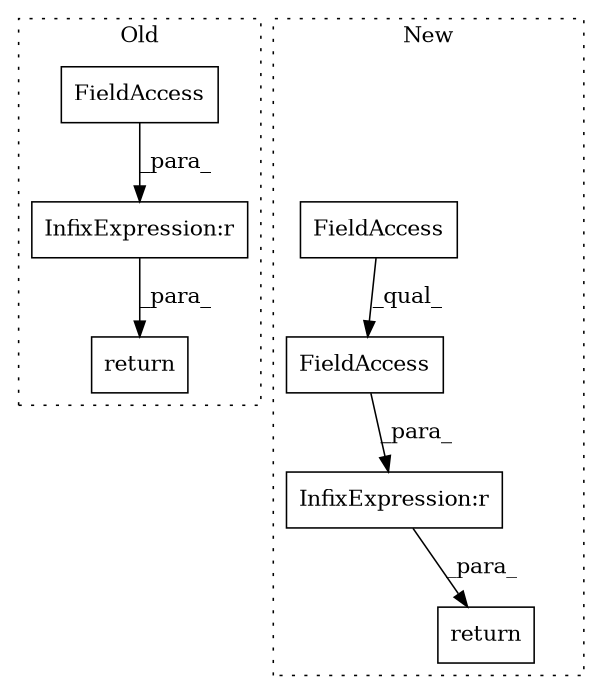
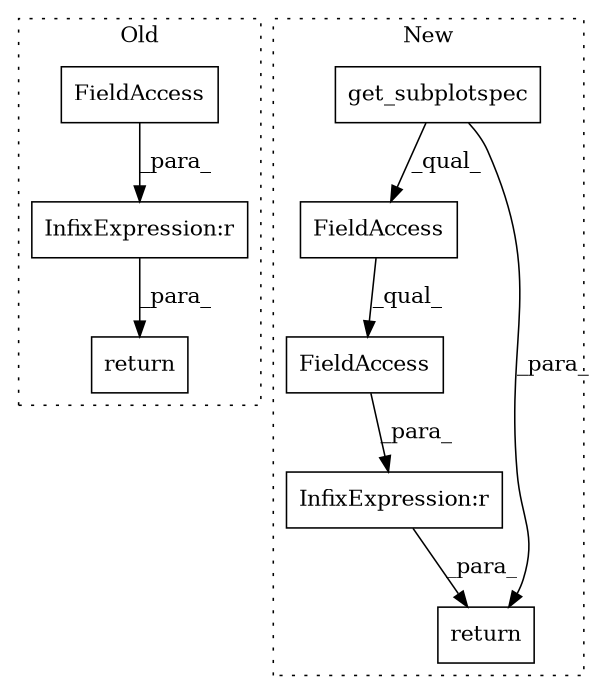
  digraph {
    node [a=22 l=7 s=3974 shape=box]
    n1 [a=41 label=return s=3779]
    n2 [a=27 l=4 label="InfixExpression:r" s=3798]
    n3 [l=11 label=FieldAccess s=3787]
+   n4 [a=32 l=17 label=get_subplotspec s=3979]
    n5 [l=30 label=FieldAccess]
    n6 [a=27 l=4 label="InfixExpression:r" s=4009]
    n7 [l=35 label=FieldAccess]
    n8 [a=41 label=return s=3966]
    subgraph cluster_1 {
      label=Old
      style=dotted
      n1
      n2
      n3
    }
    subgraph cluster_2 {
      label=New
      style=dotted
+     n4
      n5
      n6
      n7
      n8
    }
    n2 -> n1 [label=_para_]
    n3 -> n2 [label=_para_]
+   n4 -> n5 [label=_qual_]
+   n4 -> n8 [label=_para_]
    n5 -> n7 [label=_qual_]
    n6 -> n8 [label=_para_]
    n7 -> n6 [label=_para_]
  }
